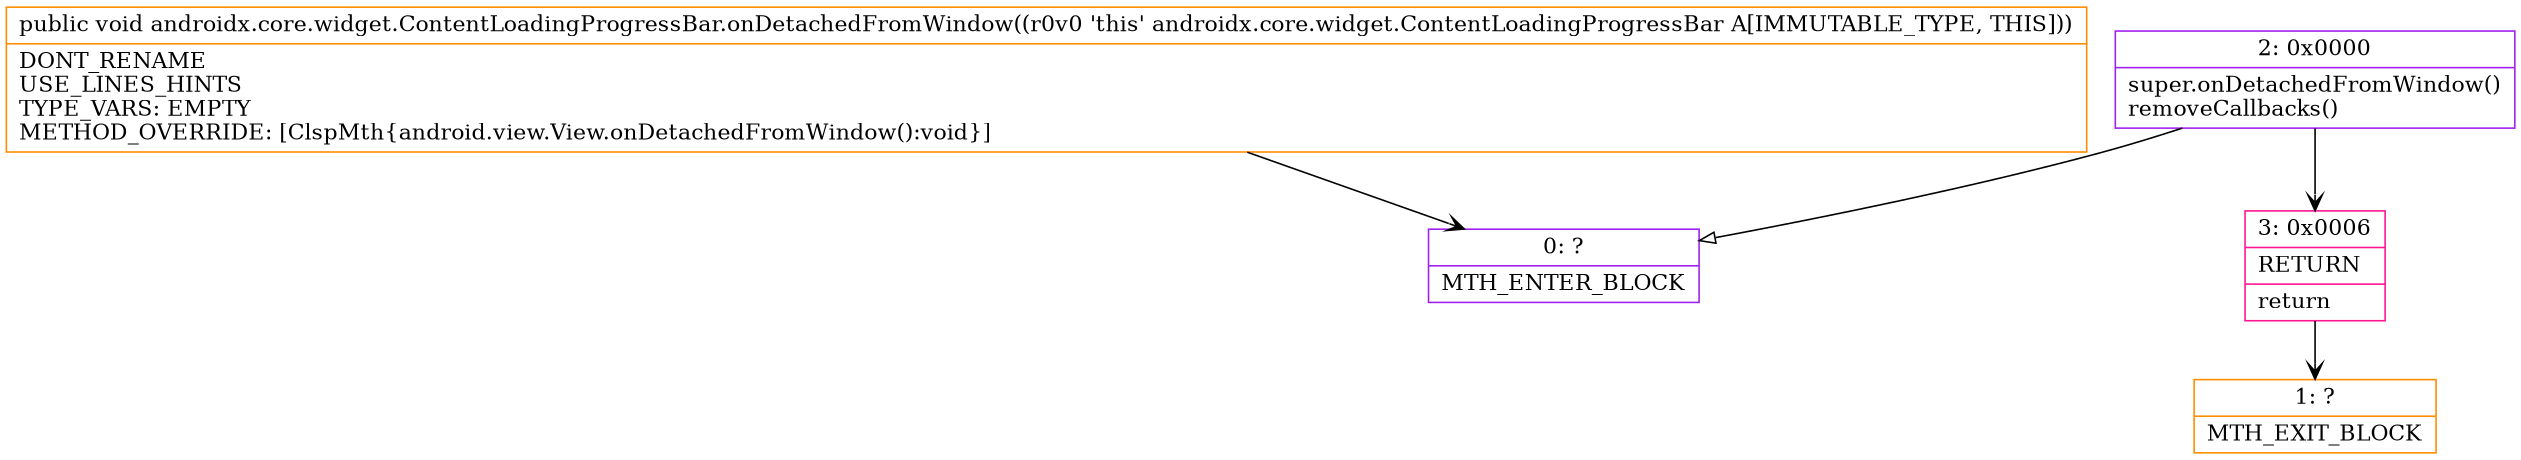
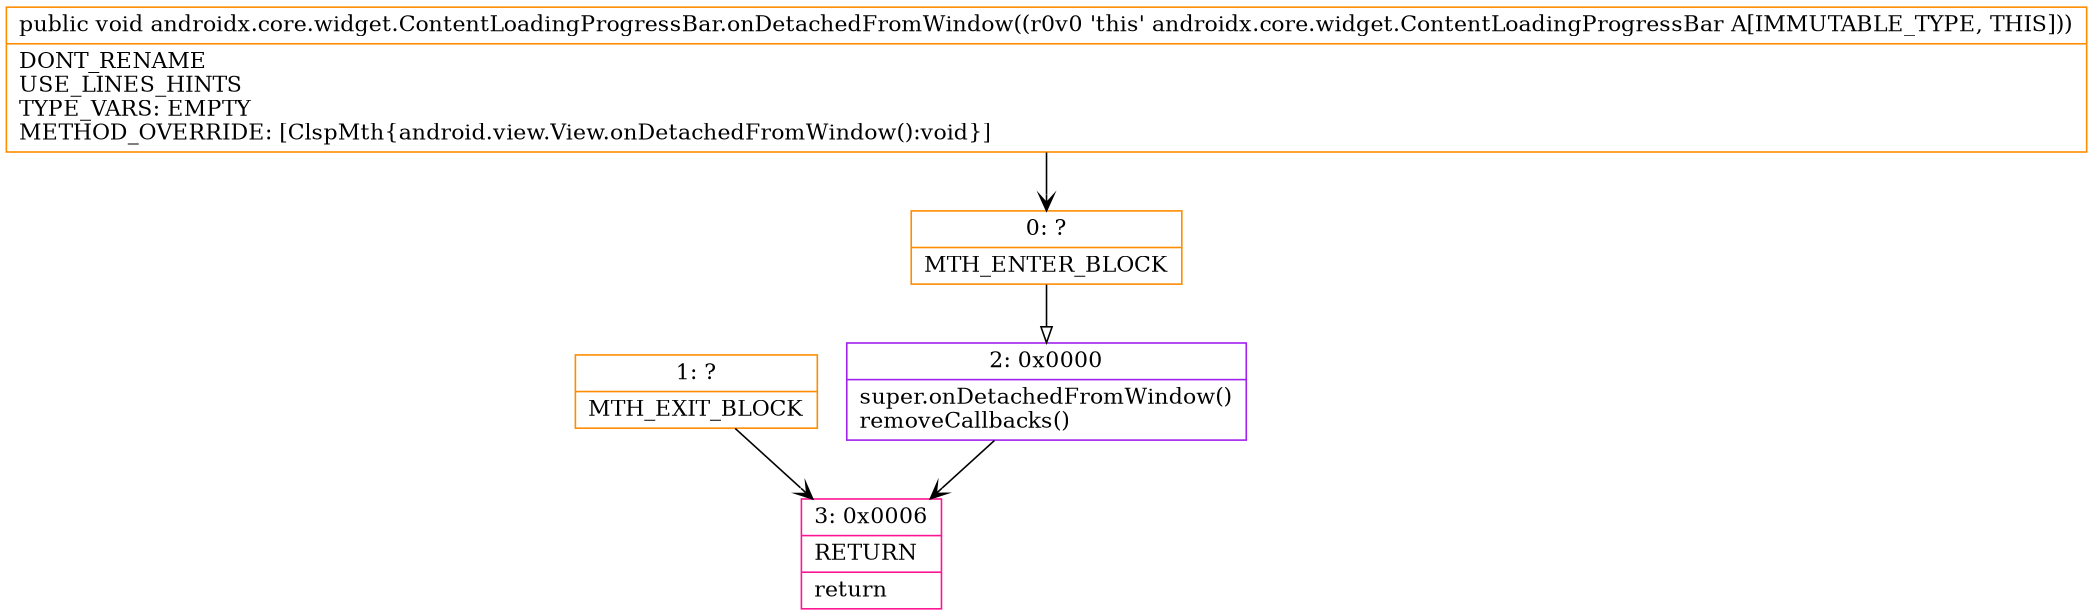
  digraph {
    node [color=purple shape=record]
    edge [arrowhead=vee]
-   n1 [label="{0\:\ ?|MTH_ENTER_BLOCK\l}"]
+   n1 [color=darkorange label="{0\:\ ?|MTH_ENTER_BLOCK\l}"]
    n2 [label="{2\:\ 0x0000|super.onDetachedFromWindow()\lremoveCallbacks()\l}"]
    n3 [color=deeppink label="{3\:\ 0x0006|RETURN\l|return\l}"]
    n4 [color=darkorange label="{1\:\ ?|MTH_EXIT_BLOCK\l}"]
    n5 [color=darkorange label="{public void androidx.core.widget.ContentLoadingProgressBar.onDetachedFromWindow((r0v0 'this' androidx.core.widget.ContentLoadingProgressBar A[IMMUTABLE_TYPE, THIS]))  | DONT_RENAME\lUSE_LINES_HINTS\lTYPE_VARS: EMPTY\lMETHOD_OVERRIDE: [ClspMth\{android.view.View.onDetachedFromWindow():void\}]\l}"]
-   n2 -> n1 [arrowhead=onormal]
+   n1 -> n2 [arrowhead=onormal]
    n2 -> n3
-   n3 -> n4
+   n4 -> n3
    n5 -> n1
  }
